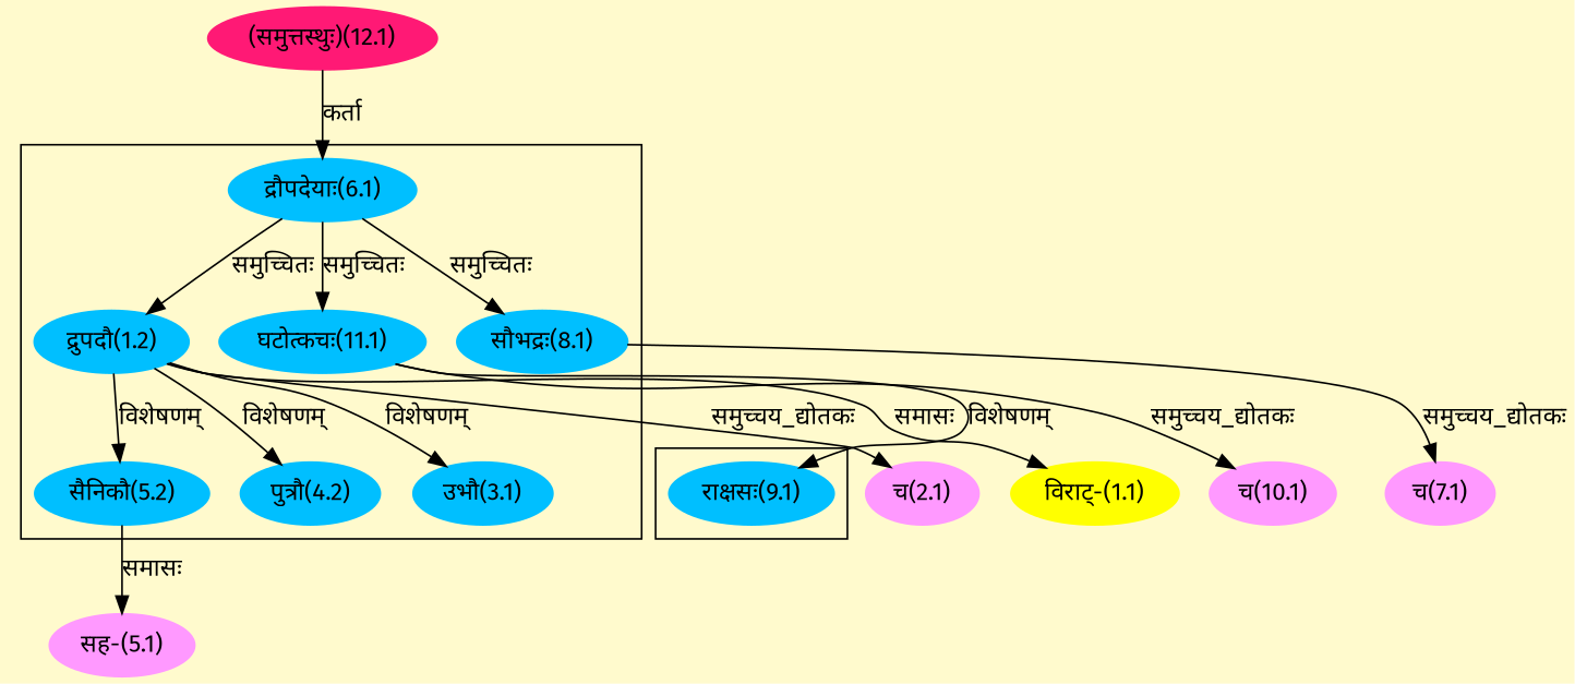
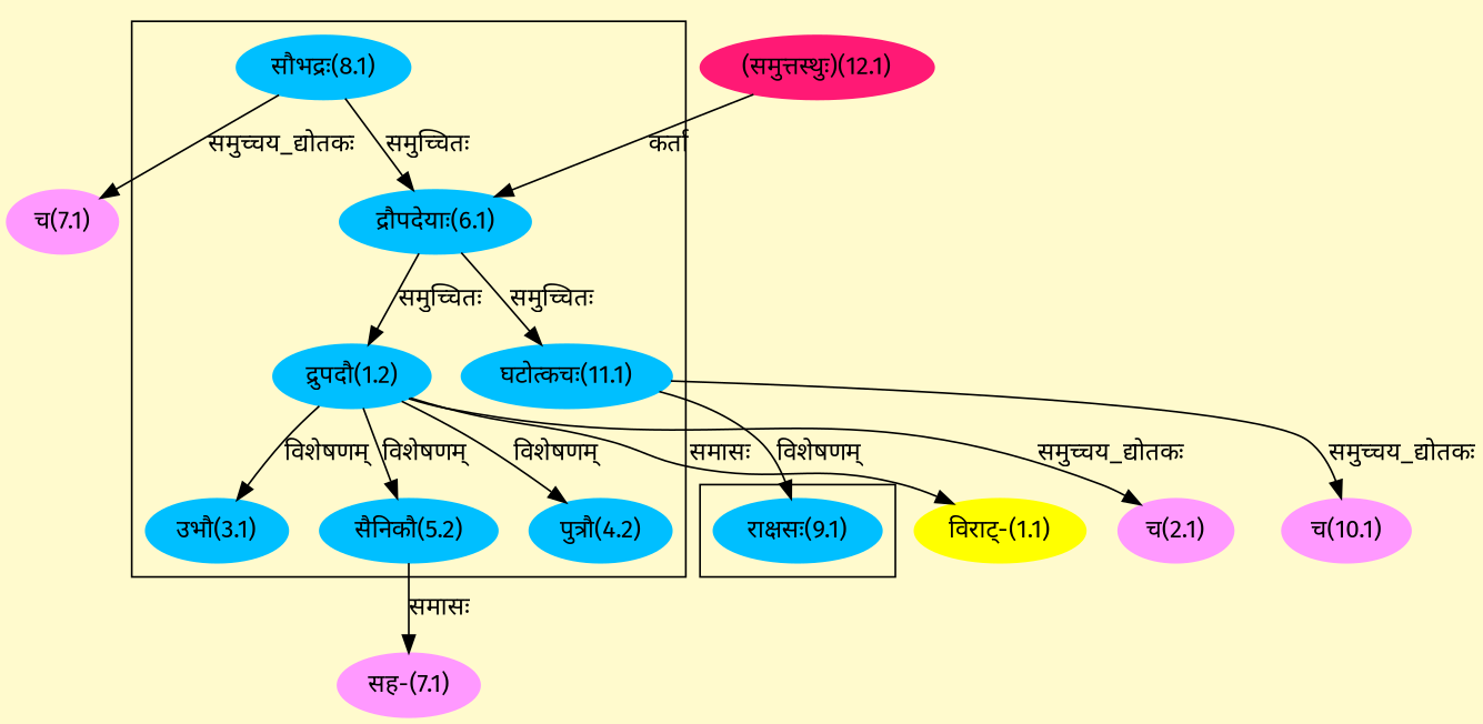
  digraph {
    bgcolor=lemonchiffon1
    compound=true
    fontname="Fira Sans"
    rankdir=BT
    node [color="#00BFFF" fontname="Fira Sans" style=filled]
    edge [dir=back fontname="Fira Sans"]
    n1 [label="द्रुपदौ(1.2)"]
    n2 [label="द्रौपदेयाः(6.1)"]
    n3 [label="उभौ(3.1)"]
    n4 [label="पुत्रौ(4.2)"]
    n5 [label="सैनिकौ(5.2)"]
    n6 [label="सौभद्रः(8.1)"]
    n7 [label="घटोत्कचः(11.1)"]
    n8 [label="राक्षसः(9.1)"]
    n9 [color="#FF1975" label="(समुत्तस्थुः)(12.1)"]
    n10 [color="#FFFF00" label="विराट्-(1.1)"]
    n11 [color="#FF99FF" label="च(2.1)"]
-   n12 [color="#FF99FF" label="सह-(5.1)"]
+   n12 [color="#FF99FF" label="सह-(7.1)"]
    n13 [color="#FF99FF" label="च(7.1)"]
    n14 [color="#FF99FF" label="च(10.1)"]
    subgraph cluster_1 {
      n1
      n2
      n3
      n4
      n5
      n6
      n7
    }
    subgraph cluster_2 {
      n8
    }
    n1 -> n2 [label="समुच्चितः"]
    n2 -> n9 [label="कर्ता"]
    n3 -> n1 [label="विशेषणम्"]
    n4 -> n1 [label="विशेषणम्"]
    n5 -> n1 [label="विशेषणम्"]
-   n6 -> n2 [label="समुच्चितः"]
+   n2 -> n6 [label="समुच्चितः"]
    n7 -> n2 [label="समुच्चितः"]
    n8 -> n7 [label="विशेषणम्"]
    n10 -> n1 [label="समासः"]
    n11 -> n1 [label="समुच्चय_द्योतकः"]
    n12 -> n5 [label="समासः"]
    n13 -> n6 [label="समुच्चय_द्योतकः"]
    n14 -> n7 [label="समुच्चय_द्योतकः"]
  }
